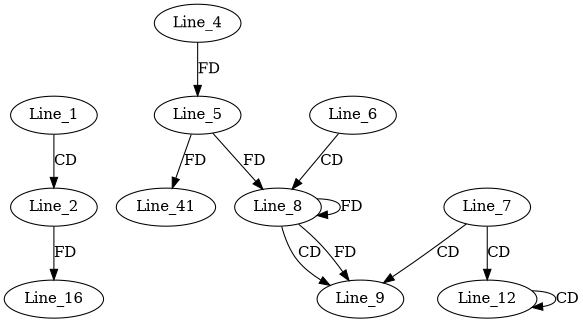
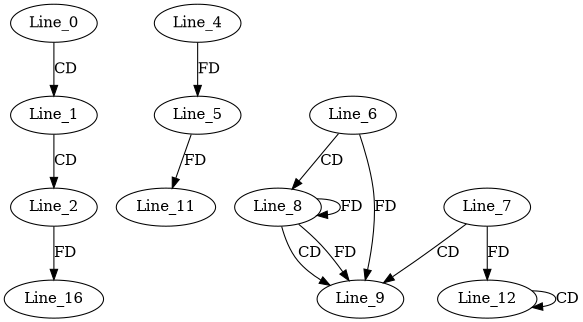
  digraph {
+   Line_0
    Line_1
    Line_2
    Line_16
    Line_4
    Line_5
    Line_8
-   Line_11 [label=Line_41]
+   Line_11
    Line_9
    Line_6
    Line_7
    Line_12
+   Line_0 -> Line_1 [label=CD]
    Line_1 -> Line_2 [label=CD]
    Line_2 -> Line_16 [label=FD]
    Line_4 -> Line_5 [label=FD]
-   Line_5 -> Line_8 [label=FD]
    Line_5 -> Line_11 [label=FD]
    Line_8 -> Line_8 [label=FD]
    Line_8 -> Line_9 [label=CD]
    Line_8 -> Line_9 [label=FD]
    Line_6 -> Line_8 [label=CD]
+   Line_6 -> Line_9 [label=FD]
    Line_7 -> Line_9 [label=CD]
-   Line_7 -> Line_12 [label=CD]
+   Line_7 -> Line_12 [label=FD]
    Line_12 -> Line_12 [label=CD]
  }
